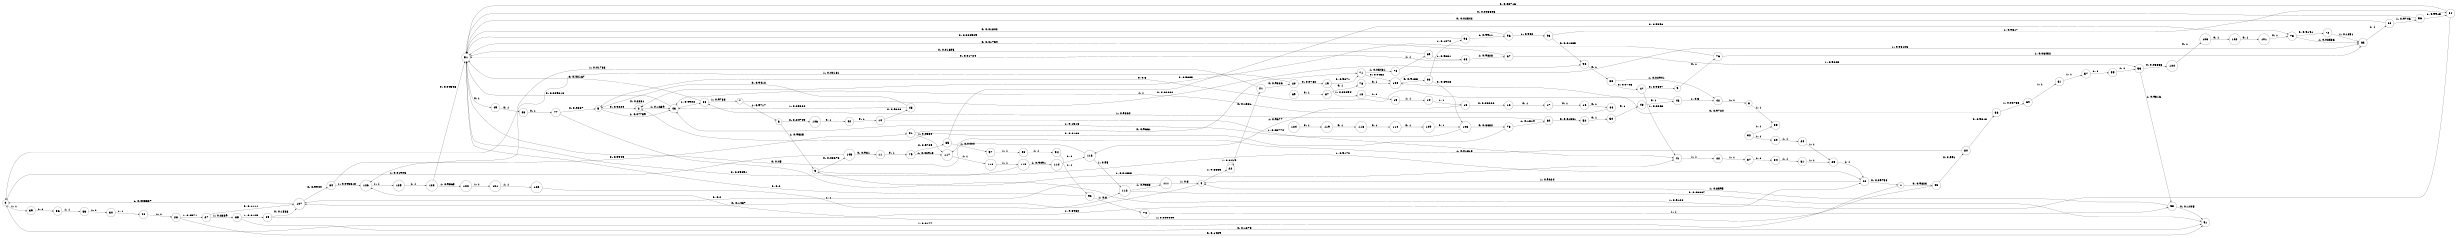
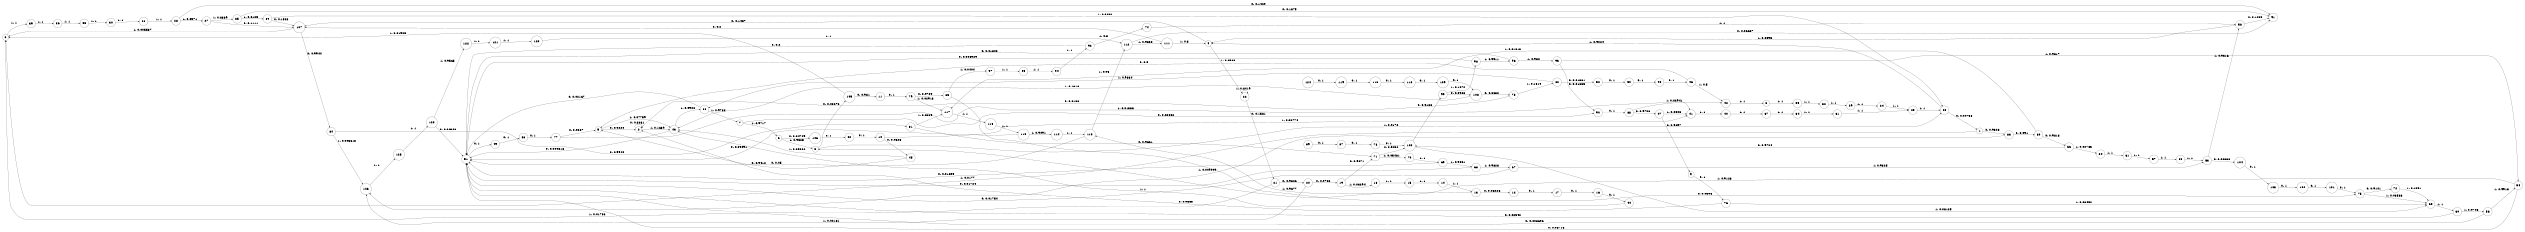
  digraph {
    rankdir=LR
    node [fontsize=24 shape=circle]
    edge [fontsize=24]
    0
    39
    36
    33
    1
    83
    126
    80
    125
    117
    66
    2
    43
    38
    51
    7
    49
    3
    105
    23
    11
    4
    79
    107
    22
    84
    21
    81
    20
    5
    6
    106
    82
    10
    90
    88
    42
    47
    8
    35
    32
    29
    9
    76
    63
    60
    45
    41
    40
    37
    65
    75
    97
    116
    12
    17
    16
    44
    13
    113
    112
    91
    111
    14
    15
    18
    19
    71
    100
    70
    99
    69
    123
    24
    25
    26
    28
    27
    85
    59
    89
    87
    30
    31
    34
    86
    46
    48
    77
    50
    52
    53
    104
    58
    103
    102
    54
    55
    56
    57
    61
    62
    64
    72
    95
    94
    98
    108
    67
    68
    73
    74
    78
    115
    92
    93
    96
    101
    109
    110
    114
    118
    119
    120
    121
    122
    124
    0 -> 39 [label="1: 1        "]
    39 -> 36 [label="1: 1        "]
    36 -> 33 [label="1: 1        "]
    33 -> 30 [label="1: 1        "]
    1 -> 0 [label="1: 0.0177   "]
    1 -> 83 [label="0: 0.9823   "]
    83 -> 126 [label="1: 0.009009  "]
    83 -> 80 [label="0: 0.991    "]
    126 -> 125 [label="1: 1        "]
    80 -> 117 [label="1: 0.01818  "]
    80 -> 66 [label="0: 0.9818   "]
    125 -> 123 [label="1: 1        "]
    117 -> 116 [label="1: 1        "]
    66 -> 100 [label="0: 0.9724   "]
    66 -> 64 [label="1: 0.02765  "]
    2 -> 2 [label="0: 0.8361   "]
    2 -> 43 [label="1: 0.1639   "]
    43 -> 38 [label="1: 0.9902   "]
    43 -> 51 [label="0: 0.009818  "]
    38 -> 51 [label="0: 0.02167  "]
    38 -> 7 [label="1: 0.9783   "]
    51 -> 49 [label="0: 1        "]
    7 -> 6 [label="1: 0.9717   "]
    7 -> 90 [label="0: 0.02832  "]
    49 -> 86 [label="0: 1        "]
    3 -> 105 [label="0: 0.08276  "]
    3 -> 23 [label="1: 0.9172   "]
    105 -> 0 [label="1: 0.01905  "]
    105 -> 11 [label="0: 0.981    "]
    23 -> 1 [label="0: 0.09758  "]
    23 -> 4 [label="1: 0.9024   "]
    11 -> 79 [label="0: 1        "]
    4 -> 107 [label="0: 0.1437   "]
    4 -> 22 [label="1: 0.8563   "]
    79 -> 117 [label="1: 0.02913  "]
    79 -> 65 [label="0: 0.9709   "]
    107 -> 0 [label="1: 0.005587  "]
    107 -> 84 [label="0: 0.9944   "]
    22 -> 22 [label="1: 0.8419   "]
    22 -> 21 [label="0: 0.1581   "]
    84 -> 126 [label="1: 0.005618  "]
    84 -> 81 [label="0: 0.9944   "]
    21 -> 0 [label="1: 0.01736  "]
    21 -> 20 [label="0: 0.9826   "]
    81 -> 117 [label="1: 0.0339   "]
    81 -> 71 [label="0: 0.9661   "]
    20 -> 126 [label="1: 0.02181  "]
    20 -> 19 [label="0: 0.9782   "]
    5 -> 2 [label="0: 0.9224   "]
    5 -> 43 [label="1: 0.07759  "]
    6 -> 3 [label="1: 0.9525   "]
    6 -> 106 [label="0: 0.04749  "]
    106 -> 82 [label="0: 1        "]
    82 -> 10 [label="0: 1        "]
    10 -> 45 [label="0: 0.9623   "]
    10 -> 41 [label="1: 0.03774  "]
    90 -> 88 [label="0: 1        "]
    88 -> 42 [label="1: 0.02941  "]
    88 -> 47 [label="0: 0.9706   "]
    42 -> 8 [label="1: 1        "]
    47 -> 9 [label="0: 0.9697   "]
    47 -> 41 [label="1: 0.0303   "]
    8 -> 35 [label="1: 1        "]
-   32 -> 35 [label="1: 1        "]
+   35 -> 32 [label="1: 1        "]
    32 -> 29 [label="1: 1        "]
    29 -> 24 [label="1: 1        "]
    9 -> 76 [label="0: 1        "]
    76 -> 2 [label="0: 0.9355   "]
    76 -> 63 [label="1: 0.06452  "]
    63 -> 60 [label="1: 1        "]
    60 -> 51 [label="0: 0.02542  "]
    60 -> 56 [label="1: 0.9746   "]
    45 -> 43 [label="1: 0.05882  "]
    45 -> 5 [label="0: 0.9412   "]
    41 -> 40 [label="1: 1        "]
    40 -> 37 [label="1: 1        "]
    37 -> 34 [label="1: 1        "]
    65 -> 75 [label="0: 0.9596   "]
    65 -> 97 [label="1: 0.0404   "]
    75 -> 63 [label="1: 0.08586  "]
    75 -> 72 [label="0: 0.9141   "]
    97 -> 95 [label="1: 1        "]
    116 -> 115 [label="1: 1        "]
    12 -> 17 [label="0: 1        "]
    17 -> 16 [label="0: 1        "]
    16 -> 44 [label="0: 1        "]
    44 -> 43 [label="1: 1        "]
    13 -> 12 [label="0: 0.03226  "]
    13 -> 113 [label="1: 0.9677   "]
    113 -> 51 [label="0: 0.05     "]
    113 -> 112 [label="1: 0.95     "]
    112 -> 91 [label="0: 0.06667  "]
    112 -> 111 [label="1: 0.9333   "]
    111 -> 4 [label="1: 0.8      "]
    111 -> 107 [label="0: 0.2      "]
    14 -> 13 [label="1: 1        "]
    15 -> 14 [label="1: 1        "]
    18 -> 15 [label="1: 1        "]
    19 -> 18 [label="1: 0.03294  "]
    19 -> 71 [label="0: 0.9671   "]
    71 -> 100 [label="0: 0.9452   "]
    71 -> 70 [label="1: 0.05481  "]
    100 -> 63 [label="1: 0.08125  "]
    100 -> 99 [label="0: 0.9188   "]
    70 -> 69 [label="1: 1        "]
    99 -> 98 [label="1: 0.1072   "]
    99 -> 108 [label="0: 0.8928   "]
    69 -> 51 [label="0: 0.01695  "]
    69 -> 68 [label="1: 0.9831   "]
    123 -> 51 [label="0: 0.04348  "]
    123 -> 122 [label="1: 0.9565   "]
    24 -> 25 [label="1: 1        "]
    25 -> 23 [label="1: 1        "]
    26 -> 28 [label="1: 1        "]
    28 -> 91 [label="0: 0.1429   "]
    28 -> 27 [label="1: 0.8571   "]
    27 -> 107 [label="0: 0.1111   "]
    27 -> 85 [label="1: 0.8889   "]
    85 -> 91 [label="0: 0.1875   "]
    85 -> 59 [label="1: 0.8125   "]
    59 -> 23 [label="1: 0.8462   "]
    59 -> 107 [label="0: 0.1538   "]
    89 -> 87 [label="0: 1        "]
    87 -> 78 [label="0: 1        "]
    30 -> 26 [label="1: 1        "]
    31 -> 25 [label="1: 1        "]
    34 -> 31 [label="1: 1        "]
    86 -> 77 [label="0: 1        "]
    46 -> 5 [label="0: 0.5      "]
    46 -> 42 [label="1: 0.5      "]
    48 -> 46 [label="0: 1        "]
    77 -> 5 [label="0: 0.9867   "]
    77 -> 41 [label="1: 0.01333  "]
    50 -> 48 [label="0: 1        "]
    52 -> 50 [label="0: 1        "]
    53 -> 104 [label="0: 0.06838  "]
    53 -> 58 [label="1: 0.9316   "]
    104 -> 103 [label="0: 1        "]
    58 -> 4 [label="1: 0.8595   "]
    58 -> 91 [label="0: 0.1405   "]
    103 -> 102 [label="0: 1        "]
    102 -> 101 [label="0: 1        "]
    54 -> 51 [label="0: 0.08716  "]
    54 -> 3 [label="1: 0.9128   "]
    55 -> 53 [label="1: 1        "]
    56 -> 51 [label="0: 0.008696  "]
    56 -> 54 [label="1: 0.9913   "]
    57 -> 55 [label="1: 1        "]
    61 -> 57 [label="1: 1        "]
    62 -> 38 [label="1: 0.9864   "]
    62 -> 52 [label="0: 0.01361  "]
    64 -> 61 [label="1: 1        "]
    72 -> 63 [label="1: 0.1351   "]
    95 -> 94 [label="1: 1        "]
    94 -> 92 [label="1: 1        "]
    98 -> 51 [label="0: 0.008929  "]
    98 -> 96 [label="1: 0.9911   "]
    108 -> 43 [label="1: 0.1318   "]
    108 -> 73 [label="0: 0.8682   "]
    67 -> 51 [label="0: 0.01754  "]
    67 -> 53 [label="1: 0.9825   "]
    68 -> 51 [label="0: 0.01724  "]
    68 -> 67 [label="1: 0.9828   "]
    73 -> 2 [label="0: 0.8186   "]
    73 -> 62 [label="1: 0.1814   "]
    74 -> 58 [label="1: 1        "]
    78 -> 100 [label="0: 1        "]
    115 -> 51 [label="0: 0.09091  "]
    115 -> 114 [label="1: 0.9091   "]
    92 -> 51 [label="0: 0.2      "]
    92 -> 74 [label="1: 0.8      "]
    93 -> 90 [label="0: 0.01835  "]
    93 -> 54 [label="1: 0.9817   "]
    96 -> 51 [label="0: 0.01802  "]
    96 -> 93 [label="1: 0.982    "]
    101 -> 75 [label="0: 1        "]
    109 -> 108 [label="0: 1        "]
    110 -> 109 [label="0: 1        "]
    114 -> 113 [label="1: 1        "]
    118 -> 110 [label="0: 1        "]
    119 -> 118 [label="0: 1        "]
    120 -> 112 [label="1: 1        "]
    121 -> 120 [label="1: 1        "]
    122 -> 121 [label="1: 1        "]
    124 -> 119 [label="0: 1        "]
  }
